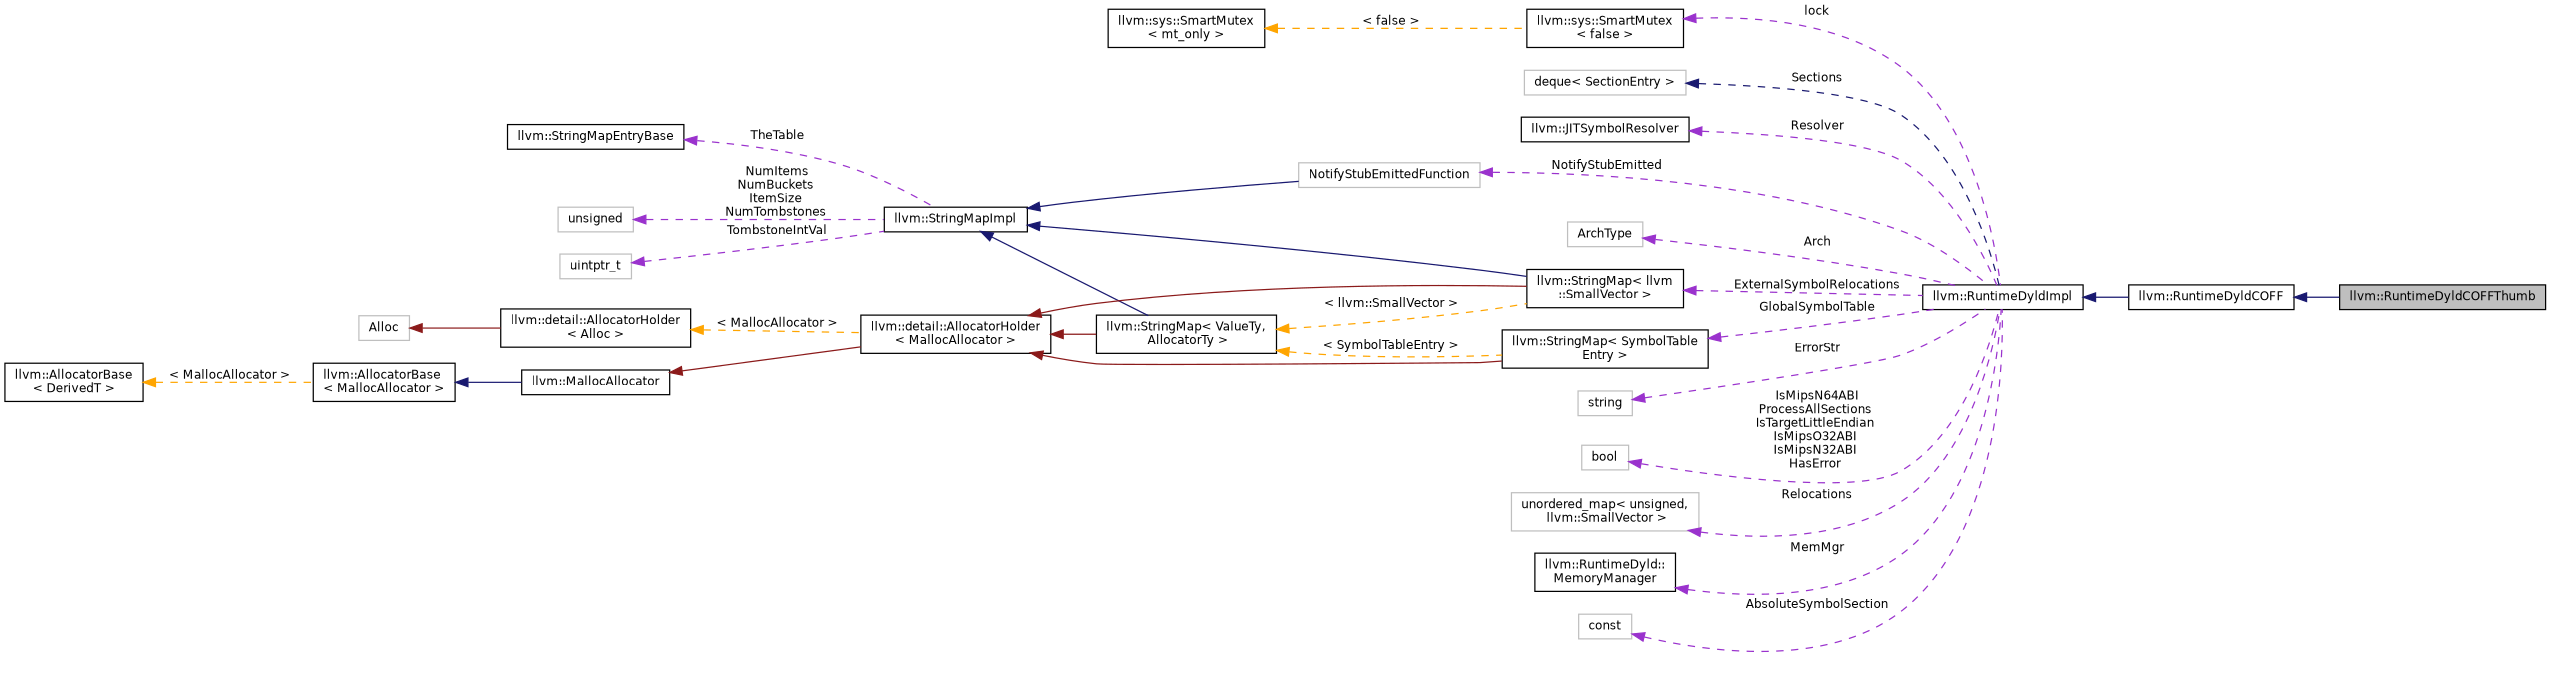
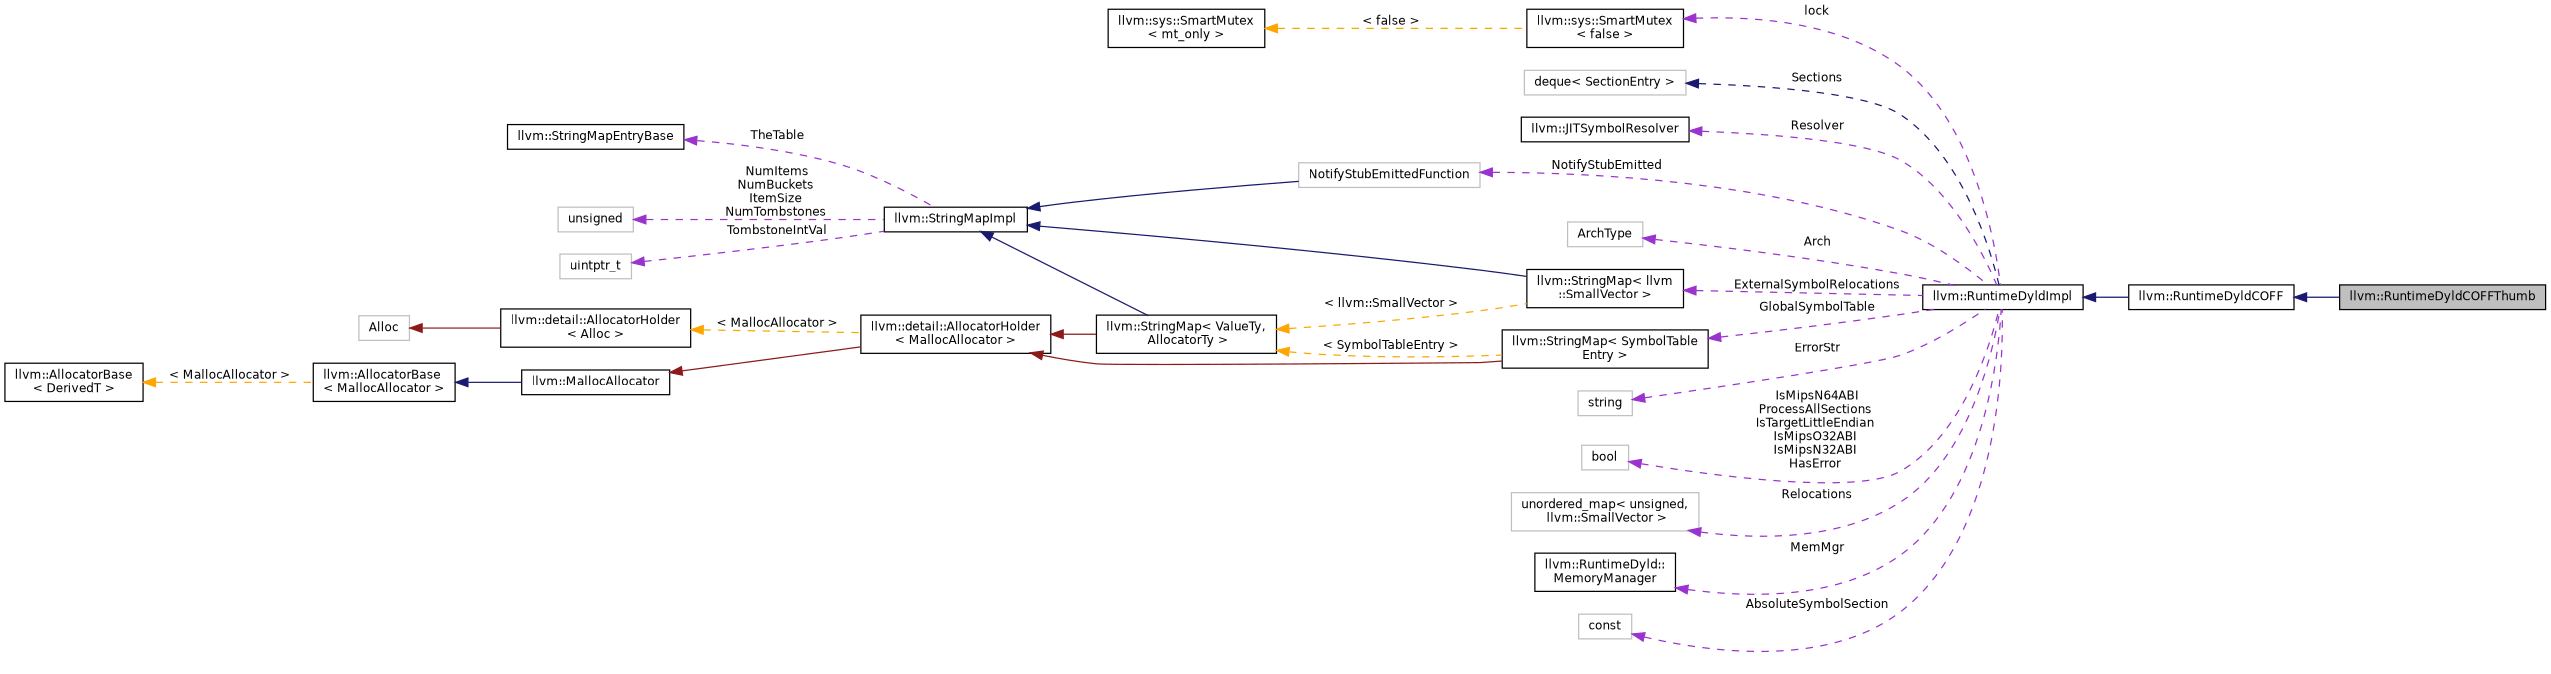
  digraph {
    rankdir=LR
    node [color=black fontname=Helvetica fontsize=10 shape=record]
    edge [color=darkorchid3 dir=back fontname=Helvetica fontsize=10 labelfontname=Helvetica labelfontsize=10 style=dashed]
    n1 [fillcolor=grey75 fontcolor=black height=0.2 label="llvm::RuntimeDyldCOFFThumb" style=filled width=0.4]
    n2 [height=0.2 label="llvm::RuntimeDyldCOFF" width=0.4]
    n3 [height=0.2 label="llvm::RuntimeDyldImpl" width=0.4]
    n4 [height=0.2 label="llvm::sys::SmartMutex\l\< false \>" width=0.4]
    n5 [height=0.2 label="llvm::sys::SmartMutex\l\< mt_only \>" width=0.4]
    n6 [color=grey75 height=0.2 label="deque\< SectionEntry \>" width=0.4]
    n7 [height=0.2 label="llvm::JITSymbolResolver" width=0.4]
    n8 [color=grey75 height=0.2 label=NotifyStubEmittedFunction width=0.4]
    n9 [color=grey75 height=0.2 label=ArchType width=0.4]
    n10 [height=0.2 label="llvm::StringMap\< llvm\l::SmallVector \>" width=0.4]
    n11 [height=0.2 label="llvm::StringMapImpl" width=0.4]
    n12 [height=0.2 label="llvm::StringMap\< ValueTy,\l AllocatorTy \>" width=0.4]
    n13 [height=0.2 label="llvm::StringMap\< SymbolTable\lEntry \>" width=0.4]
    n14 [height=0.2 label="llvm::StringMapEntryBase" width=0.4]
    n15 [color=grey75 height=0.2 label=unsigned width=0.4]
    n16 [color=grey75 height=0.2 label=uintptr_t width=0.4]
    n17 [height=0.2 label="llvm::detail::AllocatorHolder\l\< MallocAllocator \>" width=0.4]
    n18 [height=0.2 label="llvm::MallocAllocator" width=0.4]
    n19 [height=0.2 label="llvm::AllocatorBase\l\< MallocAllocator \>" width=0.4]
    n20 [height=0.2 label="llvm::AllocatorBase\l\< DerivedT \>" width=0.4]
    n21 [height=0.2 label="llvm::detail::AllocatorHolder\l\< Alloc \>" width=0.4]
    n22 [color=grey75 height=0.2 label=Alloc width=0.4]
    n23 [color=grey75 height=0.2 label=string width=0.4]
    n24 [color=grey75 height=0.2 label=bool width=0.4]
    n25 [color=grey75 height=0.2 label="unordered_map\< unsigned,\l llvm::SmallVector \>" width=0.4]
    n26 [height=0.2 label="llvm::RuntimeDyld::\lMemoryManager" width=0.4]
    n27 [color=grey75 height=0.2 label=const width=0.4]
    n2 -> n1 [color=midnightblue style=solid]
    n3 -> n2 [color=midnightblue style=solid]
    n4 -> n3 [label=" lock"]
    n5 -> n4 [color=orange label=" \< false \>"]
    n6 -> n3 [color=midnightblue label=" Sections"]
    n7 -> n3 [label=" Resolver"]
    n8 -> n3 [label=" NotifyStubEmitted"]
    n9 -> n3 [label=" Arch"]
    n10 -> n3 [label=" ExternalSymbolRelocations"]
    n11 -> n8 [color=midnightblue style=solid]
    n11 -> n10 [color=midnightblue style=solid]
    n11 -> n12 [color=midnightblue style=solid]
    n12 -> n10 [color=orange label=" \< llvm::SmallVector \>"]
    n12 -> n13 [color=orange label=" \< SymbolTableEntry \>"]
    n13 -> n3 [label=" GlobalSymbolTable"]
    n14 -> n11 [label=" TheTable"]
    n15 -> n11 [label=" NumItems\nNumBuckets\nItemSize\nNumTombstones"]
    n16 -> n11 [label=" TombstoneIntVal"]
-   n17 -> n10 [color=firebrick4 style=solid]
    n17 -> n12 [color=firebrick4 style=solid]
    n17 -> n13 [color=firebrick4 style=solid]
    n18 -> n17 [color=firebrick4 style=solid]
    n19 -> n18 [color=midnightblue style=solid]
    n20 -> n19 [color=orange label=" \< MallocAllocator \>"]
    n21 -> n17 [color=orange label=" \< MallocAllocator \>"]
    n22 -> n21 [color=firebrick4 style=solid]
    n23 -> n3 [label=" ErrorStr"]
    n24 -> n3 [label=" IsMipsN64ABI\nProcessAllSections\nIsTargetLittleEndian\nIsMipsO32ABI\nIsMipsN32ABI\nHasError"]
    n25 -> n3 [label=" Relocations"]
    n26 -> n3 [label=" MemMgr"]
    n27 -> n3 [label=" AbsoluteSymbolSection"]
  }
